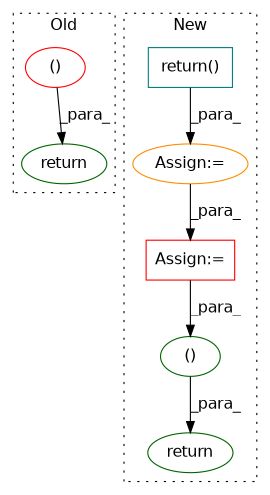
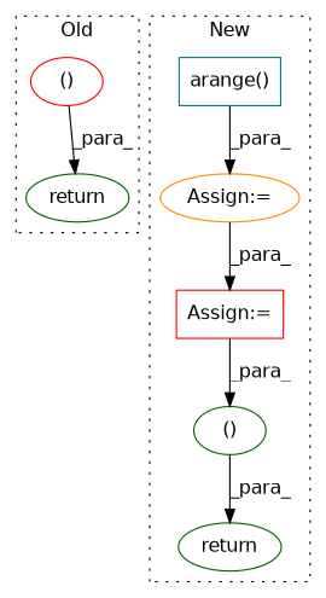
  digraph {
    fontname="DejaVu Sans"
    node [a=54 l=7 shape=ellipse color=darkgreen fontname="DejaVu Sans"]
    edge [fontname="DejaVu Sans"]
    n1 [l=11 label="()" s=1217 color=red]
    n2 [a=93 label=return s=1198]
-   n3 [a=75 l="10,1" label="return()" s="1072,1100" shape=box color=teal]
+   n3 [a=75 l="10,1" label="arange()" s="1072,1100" shape=box color=teal]
    n4 [a=68 l=3 label="Assign:=" s=1069 color=darkorange]
    n5 [l=80 label="()" s=1202]
    n6 [a=93 label=return s=1175]
    n7 [a=68 l=3 label="Assign:=" s=1126 shape=box color=red]
    subgraph cluster_1 {
      label=Old
      style=dotted
      n1
      n2
    }
    subgraph cluster_2 {
      label=New
      style=dotted
      n3
      n4
      n5
      n6
      n7
    }
    n1 -> n2 [label=_para_]
    n3 -> n4 [label=_para_]
    n4 -> n7 [label=_para_]
    n5 -> n6 [label=_para_]
    n7 -> n5 [label=_para_]
  }
